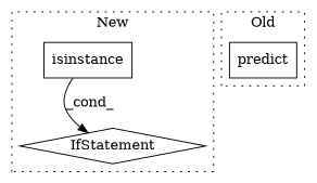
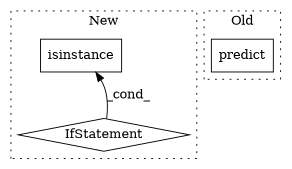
  digraph {
    node [a=32 shape=box]
    n1 [l="11,1" label=isinstance s="6136,6164"]
    n2 [a=25 l="4,2" label=IfStatement s="6132,6165" shape=diamond]
    n3 [l="8,1" label=predict s="4512,4537"]
    subgraph cluster_1 {
      label=New
      style=dotted
      n1
      n2
    }
    subgraph cluster_2 {
      label=Old
      style=dotted
      n3
    }
-   n1 -> n2 [label=_cond_]
+   n2 -> n1 [label=_cond_]
  }
